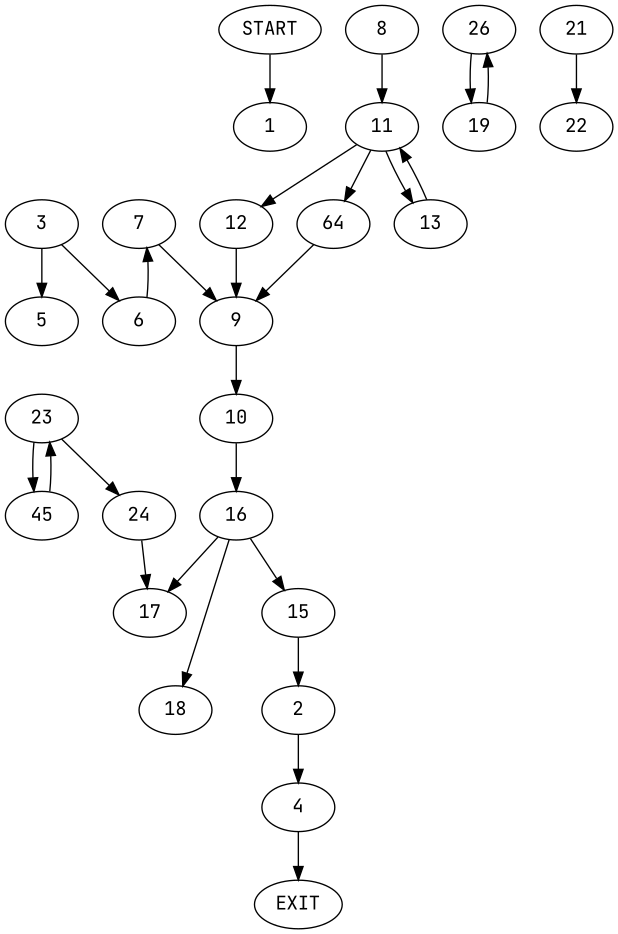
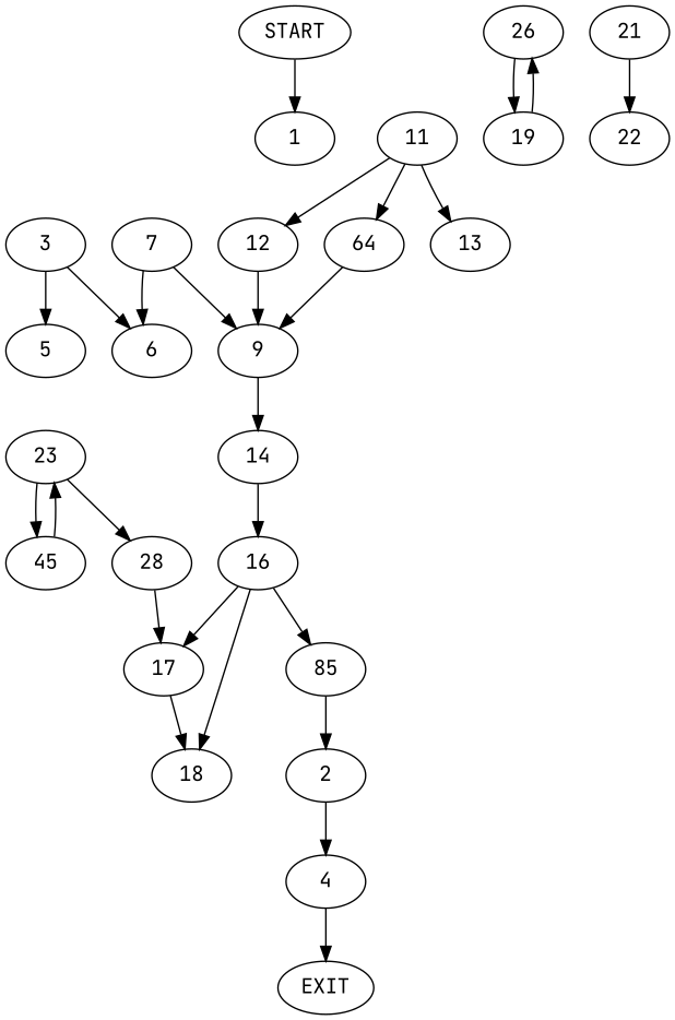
  digraph {
    fontname="JetBrains Mono"
    node [fontname="JetBrains Mono"]
    edge [fontname="JetBrains Mono"]
    n1 [label=START]
    1
    n3 [label=EXIT]
    2
    4
    3
    5
    6
    7
    9
-   10
-   8
+   10 [label=14]
    11
    12
    13
    n16 [label=64]
    16
-   15
+   15 [label=85]
    17
    18
    n21 [label=26]
    19
    21
    22
    23
-   24
+   24 [label=28]
    n27 [label=45]
    n1 -> 1
    2 -> 4
    4 -> n3
    3 -> 5
    3 -> 6
-   6 -> 7
+   7 -> 6
    7 -> 9
    9 -> 10
    10 -> 16
-   8 -> 11
    11 -> 12
    11 -> 13
    11 -> n16
    12 -> 9
-   13 -> 11
    n16 -> 9
    16 -> 15
    16 -> 17
    16 -> 18
    15 -> 2
+   17 -> 18
    n21 -> 19
    19 -> n21
    21 -> 22
    23 -> 24
    23 -> n27
    24 -> 17
    n27 -> 23
  }
